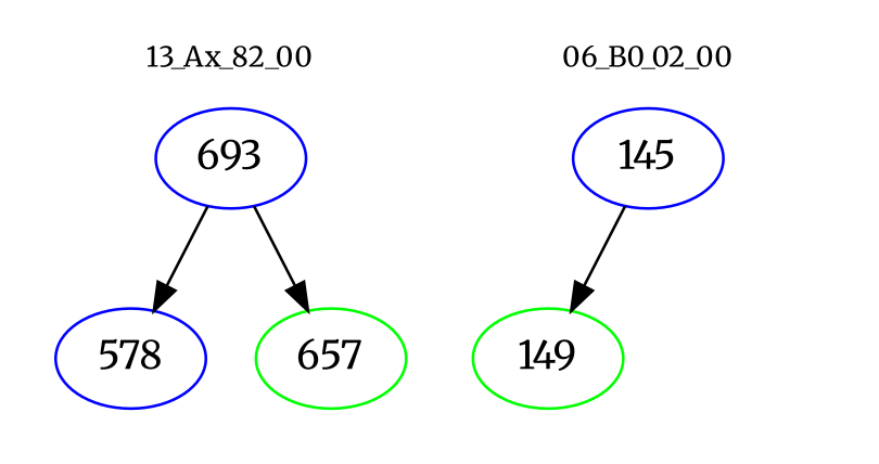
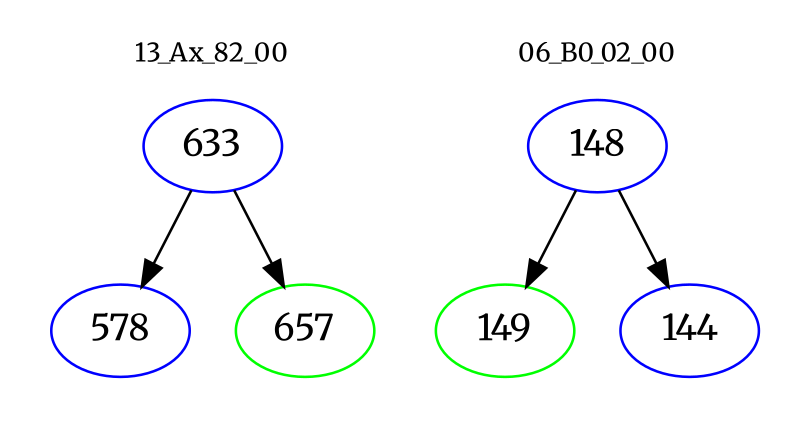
  digraph {
    fontname=Merriweather
    node [color=blue fontname=Merriweather]
    edge [color=black fontname=Merriweather]
-   n1 [label=693]
+   n1 [label=633]
    n2 [label=578]
    n3 [color=green label=657]
-   n4 [label=145]
+   n4 [label=148]
    n5 [color=green label=149]
+   n6 [label=144]
    subgraph cluster_1 {
      color=white
      fontsize=10
      label="13_Ax_82_00"
      n1
      n2
      n3
    }
    subgraph cluster_2 {
      color=white
      fontsize=10
      label="06_B0_02_00"
      n4
      n5
+     n6
    }
    n1 -> n2
    n1 -> n3
    n4 -> n5
+   n4 -> n6
  }
